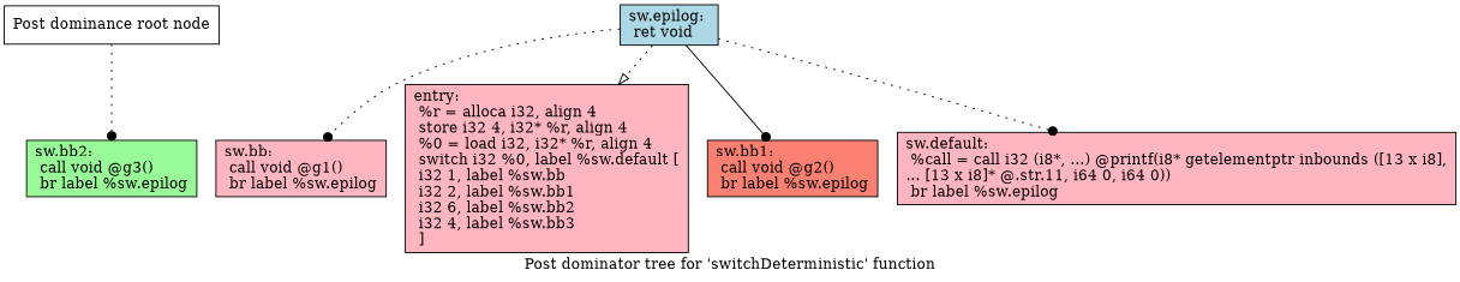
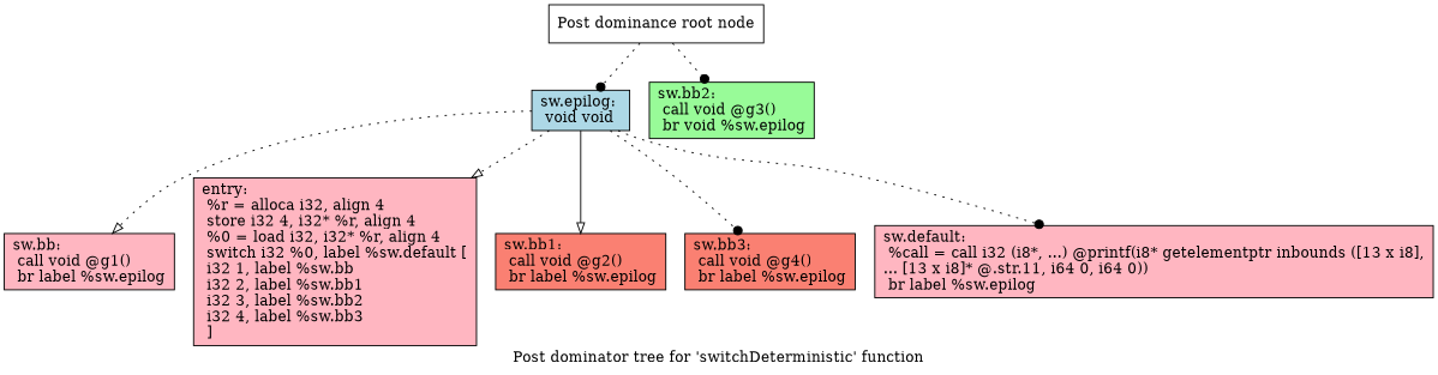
  digraph {
    label="Post dominator tree for 'switchDeterministic' function"
    node [fillcolor=lightpink shape=record style=filled]
    edge [arrowhead=dot style=dotted]
    n1 [fillcolor=white label="{Post dominance root node}"]
-   n2 [fillcolor=lightblue label="{sw.epilog:                                        \l  ret void\l}"]
-   n3 [fillcolor=palegreen label="{sw.bb2:                                           \l  call void @g3()\l  br label %sw.epilog\l}"]
+   n2 [fillcolor=lightblue label="{sw.epilog:                                        \l  void void\l}"]
+   n3 [fillcolor=palegreen label="{sw.bb2:                                           \l  call void @g3()\l  br void %sw.epilog\l}"]
    n4 [label="{sw.bb:                                            \l  call void @g1()\l  br label %sw.epilog\l}"]
-   n5 [label="{entry:\l  %r = alloca i32, align 4\l  store i32 4, i32* %r, align 4\l  %0 = load i32, i32* %r, align 4\l  switch i32 %0, label %sw.default [\l    i32 1, label %sw.bb\l    i32 2, label %sw.bb1\l    i32 6, label %sw.bb2\l    i32 4, label %sw.bb3\l  ]\l}"]
+   n5 [label="{entry:\l  %r = alloca i32, align 4\l  store i32 4, i32* %r, align 4\l  %0 = load i32, i32* %r, align 4\l  switch i32 %0, label %sw.default [\l    i32 1, label %sw.bb\l    i32 2, label %sw.bb1\l    i32 3, label %sw.bb2\l    i32 4, label %sw.bb3\l  ]\l}"]
    n6 [fillcolor=salmon label="{sw.bb1:                                           \l  call void @g2()\l  br label %sw.epilog\l}"]
+   n7 [fillcolor=salmon label="{sw.bb3:                                           \l  call void @g4()\l  br label %sw.epilog\l}"]
    n8 [label="{sw.default:                                       \l  %call = call i32 (i8*, ...) @printf(i8* getelementptr inbounds ([13 x i8],\l... [13 x i8]* @.str.11, i64 0, i64 0))\l  br label %sw.epilog\l}"]
+   n1 -> n2
    n1 -> n3
-   n2 -> n4
+   n2 -> n4 [arrowhead=onormal]
    n2 -> n5 [arrowhead=onormal]
-   n2 -> n6 [style=solid]
+   n2 -> n6 [arrowhead=onormal style=solid]
+   n2 -> n7
    n2 -> n8
  }
